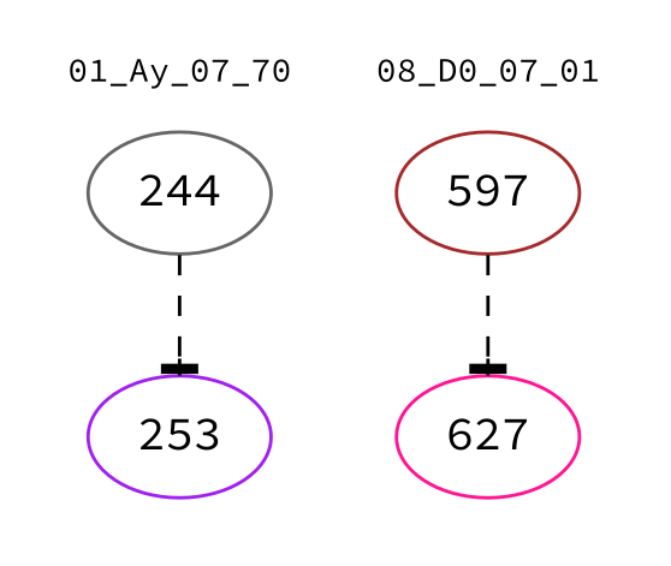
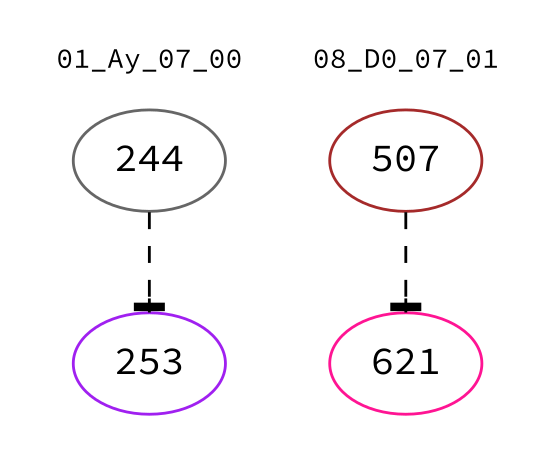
  digraph {
    fontname="Source Code Pro"
    node [fontname="Source Code Pro"]
    edge [arrowhead=tee color=black fontname="Source Code Pro" style=dashed]
    n1 [color=gray40 label=244]
    n2 [color=purple label=253]
-   n3 [color=brown label=597]
-   n4 [color=deeppink label=627]
+   n3 [color=brown label=507]
+   n4 [color=deeppink label=621]
    subgraph cluster_1 {
      color=white
      fontsize=10
-     label="01_Ay_07_70"
+     label="01_Ay_07_00"
      n1
      n2
    }
    subgraph cluster_2 {
      color=white
      fontsize=10
      label="08_D0_07_01"
      n3
      n4
    }
    n1 -> n2
    n3 -> n4
  }
